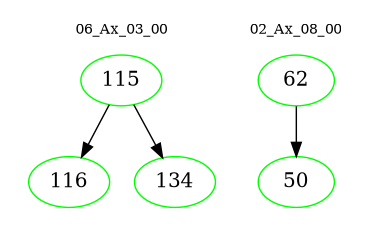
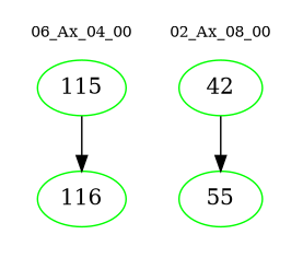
  digraph {
    node [color=green]
    edge [color=black]
    n1 [label=115]
    n2 [label=116]
-   n3 [label=134]
-   n4 [label=62]
-   n5 [label=50]
+   n4 [label=42]
+   n5 [label=55]
    subgraph cluster_1 {
      color=white
      fontsize=10
-     label="06_Ax_03_00"
+     label="06_Ax_04_00"
      n1
      n2
-     n3
    }
    subgraph cluster_2 {
      color=white
      fontsize=10
      label="02_Ax_08_00"
      n4
      n5
    }
    n1 -> n2
-   n1 -> n3
    n4 -> n5
  }
